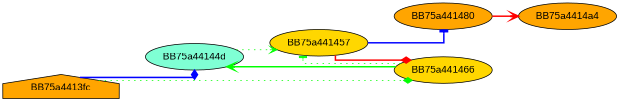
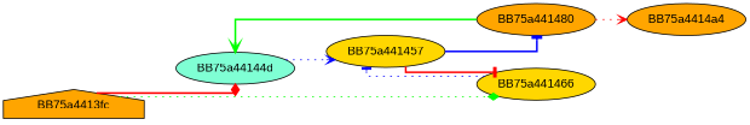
  digraph {
    fontname="Liberation Sans"
    rankdir=LR
    splines=ortho
    node [fillcolor=orange fontname="Liberation Sans" shape=ellipse style=filled]
    edge [arrowhead=vee color=red fontname="Liberation Sans" style=bold]
    BB75a4413fc [shape=house]
    BB75a44144d [fillcolor=aquamarine]
    BB75a441466 [fillcolor=gold]
    BB75a441457 [fillcolor=gold]
    BB75a441480
    BB75a4414a4
-   BB75a4413fc -> BB75a44144d [arrowhead=diamond color=blue]
+   BB75a4413fc -> BB75a44144d [arrowhead=diamond]
    BB75a4413fc -> BB75a441466 [arrowhead=diamond color=green style=dotted]
-   BB75a44144d -> BB75a441457 [color=green style=dotted]
-   BB75a441466 -> BB75a441457 [arrowhead=tee color=green style=dotted]
-   BB75a441457 -> BB75a441466 [arrowhead=diamond]
+   BB75a44144d -> BB75a441457 [color=blue style=dotted]
+   BB75a441466 -> BB75a441457 [arrowhead=tee color=blue style=dotted]
+   BB75a441457 -> BB75a441466 [arrowhead=tee]
    BB75a441457 -> BB75a441480 [arrowhead=tee color=blue]
-   BB75a441466 -> BB75a44144d [color=green]
-   BB75a441480 -> BB75a4414a4
+   BB75a441480 -> BB75a44144d [color=green]
+   BB75a441480 -> BB75a4414a4 [style=dotted]
  }
